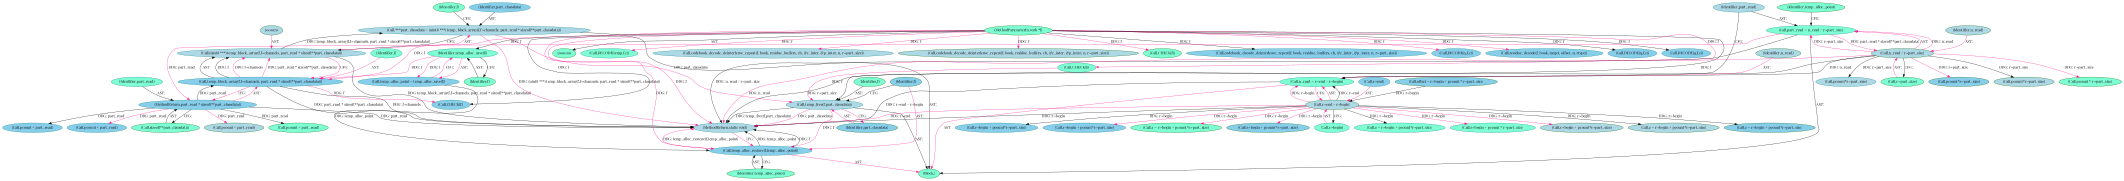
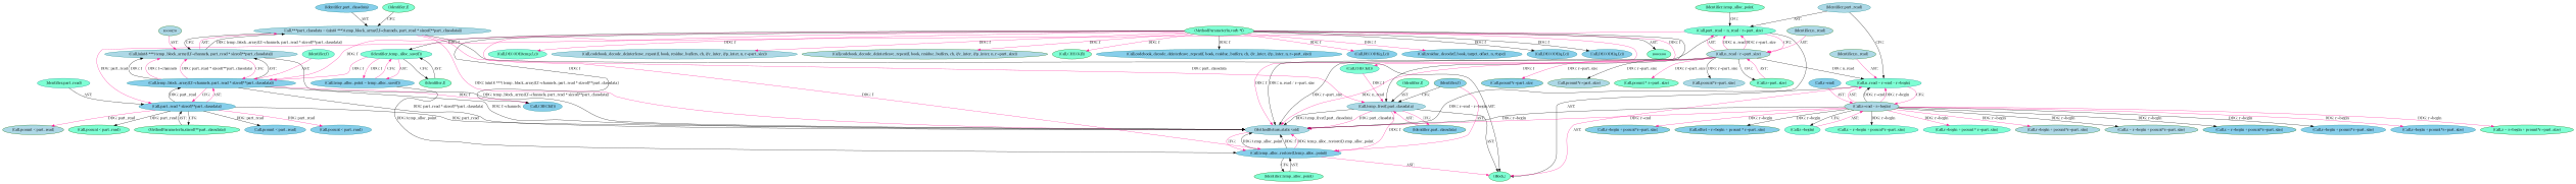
  digraph {
    fontname="Playfair Display"
    node [color=teal fillcolor=aquamarine fontname="Playfair Display" style=filled]
    edge [color=deeppink fontname="Playfair Display"]
    n1 [fillcolor=lightblue label="(Call,***part_classdata = (uint8 ***) temp_block_array(f,f->channels, part_read * sizeof(**part_classdata)))"]
    n2 [fillcolor=lightblue label="(Call,(uint8 ***) temp_block_array(f,f->channels, part_read * sizeof(**part_classdata)))"]
    n3 [fillcolor=lightblue label="(Call,temp_free(f,part_classdata))"]
    n4 [fillcolor=lightblue label="(MethodReturn,static void)"]
    n5 [color=darkgreen label="(Block,)"]
    n6 [fillcolor=skyblue label="(Call,temp_block_array(f,f->channels, part_read * sizeof(**part_classdata)))"]
    n7 [fillcolor=skyblue label="(Call,temp_alloc_restore(f,temp_alloc_point))"]
    n8 [color=darkgreen fillcolor=skyblue label="(Identifier,part_classdata)"]
-   n9 [fillcolor=skyblue label="(MethodReturn,part_read * sizeof(**part_classdata))"]
+   n9 [fillcolor=skyblue label="(Call,part_read * sizeof(**part_classdata))"]
    n10 [fillcolor=skyblue label="(Call,CHECK(f))"]
-   n11 [color=darkgreen label="(Call,sizeof(**part_classdata))"]
+   n11 [color=darkgreen label="(MethodParameterIn,sizeof(**part_classdata))"]
    n12 [color=darkgreen fillcolor=lightblue label="(Call,pcount < part_read)"]
    n13 [color=darkgreen label="(Call,pcount < part_read)"]
    n14 [fillcolor=skyblue label="(Call,pcount < part_read)"]
    n15 [fillcolor=skyblue label="(Call,pcount < part_read)"]
    n16 [label="(Identifier,temp_alloc_save(f))"]
    n17 [color=darkgreen label="(Identifier,f)"]
    n18 [fillcolor=skyblue label="(Call,temp_alloc_point = temp_alloc_save(f))"]
    n19 [color=darkgreen label="(MethodParameterIn,vorb *f)"]
    n20 [label="(Call,DECODE(temp,f,c))"]
    n21 [fillcolor=lightblue label="(Call,codebook_decode_deinterleave_repeat(f, book, residue_buffers, ch, &c_inter, &p_inter, n, r->part_size))"]
    n22 [color=darkgreen fillcolor=lightblue label="(Call,codebook_decode_deinterleave_repeat(f, book, residue_buffers, ch, &c_inter, &p_inter, n, r->part_size))"]
    n23 [color=darkgreen label="(Call,CHECK(f))"]
    n24 [label="(Call,CHECK(f))"]
    n25 [fillcolor=skyblue label="(Call,codebook_decode_deinterleave_repeat(f, book, residue_buffers, ch, &c_inter, &p_inter, n, r->part_size))"]
    n26 [fillcolor=skyblue label="(Call,DECODE(q,f,c))"]
    n27 [fillcolor=skyblue label="(Call,residue_decode(f, book, target, offset, n, rtype))"]
    n28 [fillcolor=skyblue label="(Call,DECODE(q,f,c))"]
    n29 [fillcolor=skyblue label="(Call,DECODE(q,f,c))"]
    1000100 [color=darkgreen]
    n31 [color=darkgreen label="(Identifier,temp_alloc_point)"]
    n32 [label="(Call,part_read = n_read / r->part_size)"]
    n33 [color=darkgreen fillcolor=lightblue label="(Call,n_read / r->part_size)"]
    n34 [fillcolor=lightblue label="(Call,pcount*r->part_size)"]
    n35 [color=darkgreen label="(Call,r->part_size)"]
    n36 [color=darkgreen fillcolor=skyblue label="(Call,pcount*r->part_size)"]
    n37 [color=darkgreen fillcolor=lightblue label="(Call,pcount*r->part_size)"]
    n38 [color=darkgreen label="(Call,pcount * r->part_size)"]
    n39 [label="(Call,n_read = r->end - r->begin)"]
    n40 [color=darkgreen fillcolor=lightblue label="(Call,r->end - r->begin)"]
    n41 [label="(Call,r->begin)"]
    n42 [label="(Call,z = r->begin + pcount*r->part_size)"]
    n43 [label="(Call,r->begin + pcount * r->part_size)"]
    n44 [color=darkgreen fillcolor=lightblue label="(Call,r->begin + pcount*r->part_size)"]
    n45 [color=darkgreen fillcolor=lightblue label="(Call,z = r->begin + pcount*r->part_size)"]
    n46 [color=darkgreen fillcolor=skyblue label="(Call,z = r->begin + pcount*r->part_size)"]
    n47 [fillcolor=skyblue label="(Call,r->begin + pcount*r->part_size)"]
    n48 [fillcolor=skyblue label="(Call,r->begin + pcount*r->part_size)"]
    n49 [color=darkgreen label="(Call,z = r->begin + pcount*r->part_size)"]
    n50 [color=darkgreen fillcolor=skyblue label="(Call,r->begin + pcount*r->part_size)"]
    n51 [color=darkgreen fillcolor=skyblue label="(Call,offset = r->begin + pcount * r->part_size)"]
    n52 [color=darkgreen fillcolor=lightblue label="(Identifier,n_read)"]
    n53 [label="(Identifier,part_read)"]
    n54 [color=darkgreen label="(Identifier,temp_alloc_point)"]
    n55 [color=darkgreen label="(Identifier,f)"]
    n56 [fillcolor=lightblue label="(Identifier,part_read)"]
    n57 [fillcolor=skyblue label="(Call,r->end)"]
    n58 [fillcolor=skyblue label="(Identifier,part_classdata)"]
    n59 [color=darkgreen fillcolor=lightblue label="(Identifier,n_read)"]
    n60 [label="(Identifier,f)"]
    n61 [color=darkgreen label="(Identifier,f)"]
    n62 [color=darkgreen fillcolor=skyblue label="(Identifier,f)"]
    1000170 [color=darkgreen fillcolor=lightblue]
    n1 -> n2 [color=black label="CFG: "]
    n1 -> n3 [label="DDG: part_classdata"]
    n1 -> n4 [label="DDG: (uint8 ***) temp_block_array(f,f->channels, part_read * sizeof(**part_classdata))"]
    n1 -> n5 [color=black label="AST: "]
    n2 -> n1 [label="AST: "]
    n2 -> n1 [color=black label="DDG: temp_block_array(f,f->channels, part_read * sizeof(**part_classdata))"]
    n2 -> n4 [color=black label="DDG: temp_block_array(f,f->channels, part_read * sizeof(**part_classdata))"]
    n2 -> n6 [label="CFG: "]
    n3 -> n4 [label="DDG: part_classdata"]
    n3 -> n4 [color=black label="DDG: temp_free(f,part_classdata)"]
    n3 -> n5 [color=black label="AST: "]
    n3 -> n7 [label="DDG: f"]
    n3 -> n8 [label="CFG: "]
    n4 -> n7 [label="CFG: "]
    n6 -> n2 [color=black label="AST: "]
    n6 -> n2 [color=black label="DDG: f"]
    n6 -> n2 [label="DDG: f->channels"]
    n6 -> n2 [label="DDG: part_read * sizeof(**part_classdata)"]
    n6 -> n4 [color=black label="DDG: part_read * sizeof(**part_classdata)"]
    n6 -> n4 [color=black label="DDG: f->channels"]
    n6 -> n9 [label="CFG: "]
    n6 -> n10 [label="DDG: f"]
    n7 -> n4 [color=black label="DDG: temp_alloc_point"]
    n7 -> n4 [color=black label="DDG: f"]
    n7 -> n4 [label="DDG: temp_alloc_restore(f,temp_alloc_point)"]
    n7 -> n5 [label="AST: "]
    n7 -> n31 [color=black label="CFG: "]
    n8 -> n3 [label="AST: "]
    n9 -> n4 [color=black label="DDG: part_read"]
    n9 -> n6 [label="AST: "]
    n9 -> n6 [color=black label="DDG: part_read"]
    n9 -> n11 [color=black label="CFG: "]
    n9 -> n12 [label="DDG: part_read"]
    n9 -> n13 [color=black label="DDG: part_read"]
    n9 -> n14 [color=black label="DDG: part_read"]
    n9 -> n15 [label="DDG: part_read"]
    n11 -> n9 [color=black label="AST: "]
    n16 -> n6 [label="DDG: f"]
    n16 -> n17 [color=black label="CFG: "]
    n16 -> n18 [label="AST: "]
    n16 -> n18 [label="DDG: f"]
    n17 -> n16 [color=black label="AST: "]
    n18 -> n7 [color=black label="DDG: temp_alloc_point"]
    n18 -> n16 [label="CFG: "]
    n19 -> n3 [color=black label="DDG: f"]
    n19 -> n4 [label="DDG: f"]
    n19 -> n6 [label="DDG: f"]
    n19 -> n7 [label="DDG: f"]
    n19 -> n10 [color=black label="DDG: f"]
    n19 -> n16 [color=black label="DDG: f"]
    n19 -> n20 [label="DDG: f"]
    n19 -> n21 [label="DDG: f"]
    n19 -> n22 [label="DDG: f"]
    n19 -> n23 [label="DDG: f"]
    n19 -> n24 [label="DDG: f"]
    n19 -> n25 [color=black label="DDG: f"]
    n19 -> n26 [label="DDG: f"]
    n19 -> n27 [label="DDG: f"]
    n19 -> n28 [color=black label="DDG: f"]
    n19 -> n29 [color=black label="DDG: f"]
    n19 -> 1000100 [color=black label="AST: "]
    n24 -> n3 [label="DDG: f"]
    n31 -> n7 [color=black label="AST: "]
    n32 -> n4 [color=black label="DDG: n_read / r->part_size"]
    n32 -> n5 [color=black label="AST: "]
    n32 -> n9 [label="DDG: part_read"]
-   n32 -> n33 [label="DDG: part_read * sizeof(**part_classdata)"]
+   n32 -> n33 [label="CFG: "]
    n33 -> n4 [label="DDG: n_read"]
    n33 -> n4 [color=black label="DDG: r->part_size"]
    n33 -> n32 [label="AST: "]
    n33 -> n32 [label="DDG: n_read"]
    n33 -> n32 [label="DDG: r->part_size"]
    n33 -> n34 [color=black label="DDG: r->part_size"]
    n33 -> n35 [color=black label="CFG: "]
    n33 -> n36 [label="DDG: r->part_size"]
    n33 -> n37 [color=black label="DDG: r->part_size"]
    n33 -> n38 [label="DDG: r->part_size"]
    n33 -> n39 [color=black label="DDG: n_read"]
    n35 -> n33 [label="AST: "]
    n39 -> n4 [color=black label="DDG: r->end - r->begin"]
    n39 -> n5 [label="AST: "]
    n39 -> n40 [label="CFG: "]
    n40 -> n4 [color=black label="DDG: r->begin"]
    n40 -> n4 [label="DDG: r->end"]
    n40 -> n39 [label="AST: "]
    n40 -> n39 [color=black label="DDG: r->end"]
    n40 -> n39 [label="DDG: r->begin"]
    n40 -> n41 [color=black label="CFG: "]
    n40 -> n42 [color=black label="DDG: r->begin"]
    n40 -> n43 [label="DDG: r->begin"]
    n40 -> n44 [label="DDG: r->begin"]
    n40 -> n45 [color=black label="DDG: r->begin"]
    n40 -> n46 [color=black label="DDG: r->begin"]
    n40 -> n47 [color=black label="DDG: r->begin"]
    n40 -> n48 [label="DDG: r->begin"]
    n40 -> n49 [label="DDG: r->begin"]
    n40 -> n50 [label="DDG: r->begin"]
-   n51 -> n40 [color=black label="DDG: r->begin"]
+   n40 -> n51 [color=black label="DDG: r->begin"]
    n41 -> n40 [label="AST: "]
    n52 -> n39 [label="AST: "]
    n53 -> n9 [color=black label="AST: "]
    n54 -> n32 [color=black label="CFG: "]
    n55 -> n1 [color=black label="CFG: "]
    n56 -> n32 [color=black label="AST: "]
    n56 -> n39 [color=black label="CFG: "]
    n57 -> n40 [label="AST: "]
    n58 -> n1 [color=black label="AST: "]
    n59 -> n33 [label="AST: "]
    n60 -> n6 [label="AST: "]
    n61 -> n3 [color=black label="AST: "]
    n62 -> n3 [color=black label="CFG: "]
    n62 -> n7 [label="AST: "]
    1000170 -> n2 [label="AST: "]
  }
